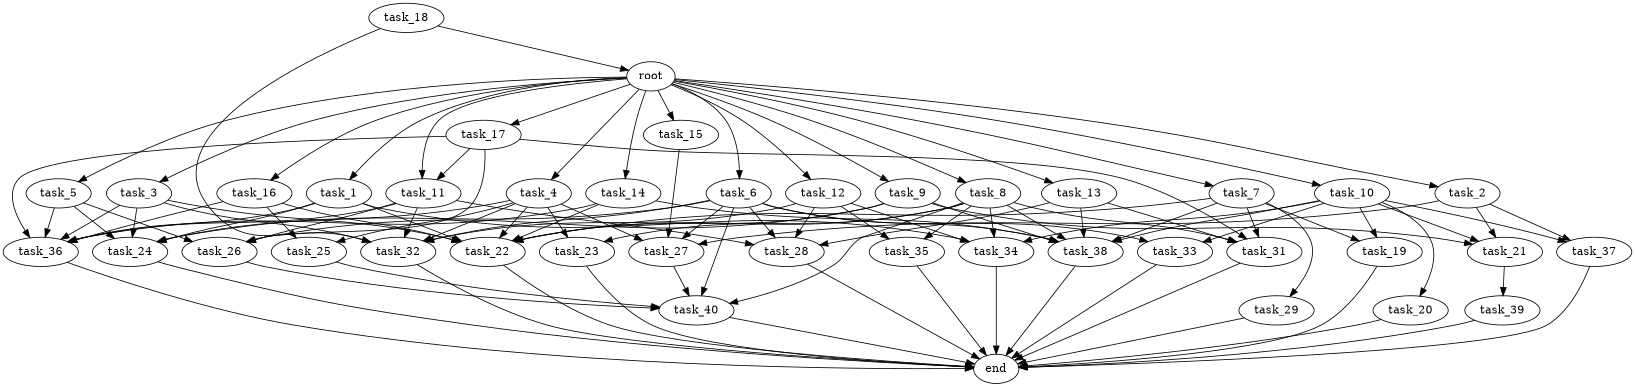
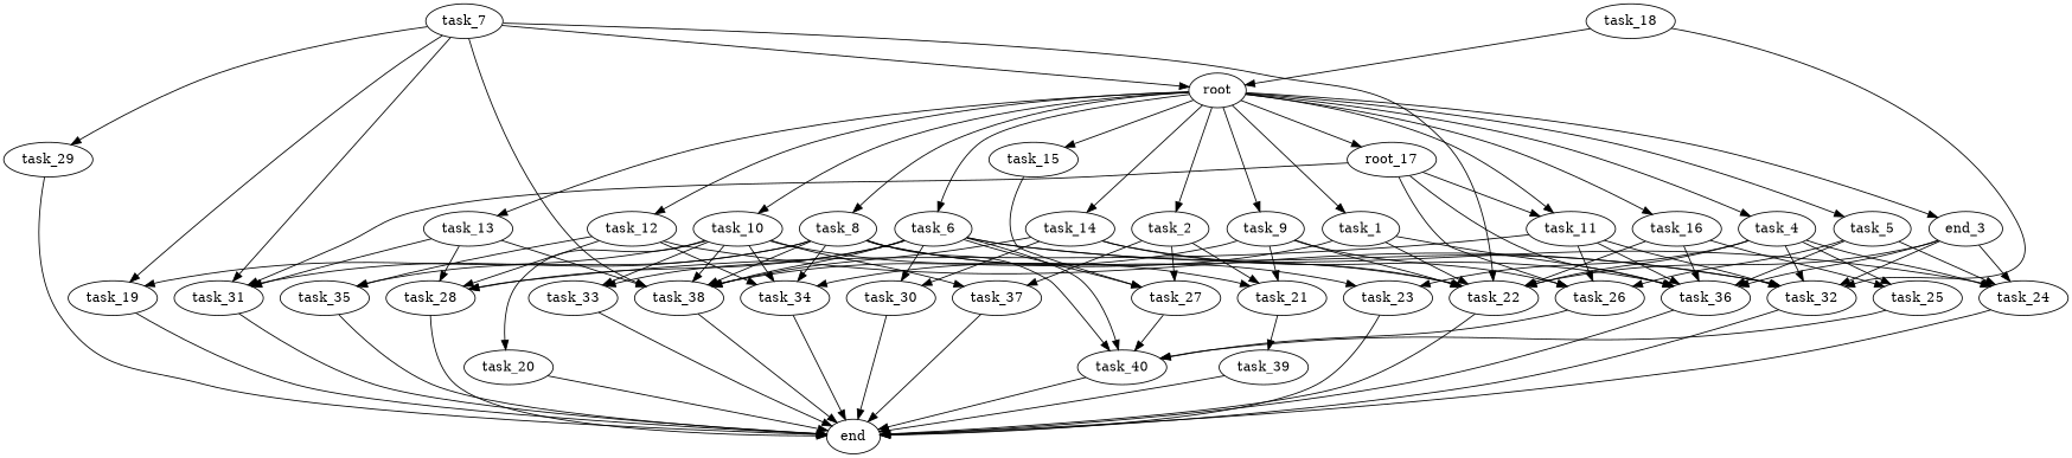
  digraph {
    root
    task_1
    task_2
-   task_3
+   task_3 [label=end_3]
    task_4
    task_5
    task_6
    task_7
    task_8
    task_9
    task_10
    task_11
    task_12
    task_13
    task_14
    task_15
    task_16
-   task_17
+   task_17 [label=root_17]
    task_22
    task_24
    task_34
    task_36
    task_21
    task_27
    task_37
    task_32
    task_23
    task_25
    task_26
    task_28
+   task_30
    task_33
    task_38
    task_40
    task_19
    task_29
    task_31
    task_35
    task_20
    task_18
    end
    task_39
    root -> task_1
    root -> task_2
    root -> task_3
    root -> task_4
    root -> task_5
    root -> task_6
-   root -> task_7
+   task_7 -> root
    root -> task_8
    root -> task_9
    root -> task_10
    root -> task_11
    root -> task_12
    root -> task_13
    root -> task_14
    root -> task_15
    root -> task_16
    root -> task_17
    task_1 -> task_22
-   task_1 -> task_24
    task_1 -> task_34
    task_1 -> task_36
    task_2 -> task_21
    task_2 -> task_27
    task_2 -> task_37
    task_3 -> task_22
    task_3 -> task_24
    task_3 -> task_36
    task_3 -> task_32
    task_4 -> task_22
    task_4 -> task_24
-   task_4 -> task_27
    task_4 -> task_32
    task_4 -> task_23
    task_4 -> task_25
    task_5 -> task_24
    task_5 -> task_36
    task_5 -> task_26
    task_6 -> task_24
    task_6 -> task_27
    task_6 -> task_32
    task_6 -> task_28
+   task_6 -> task_30
    task_6 -> task_33
    task_6 -> task_38
    task_6 -> task_40
    task_7 -> task_22
    task_7 -> task_38
    task_7 -> task_19
    task_7 -> task_29
    task_7 -> task_31
    task_8 -> task_22
    task_8 -> task_34
    task_8 -> task_23
    task_8 -> task_38
    task_8 -> task_40
    task_8 -> task_31
    task_8 -> task_35
    task_9 -> task_22
    task_9 -> task_21
    task_9 -> task_26
    task_9 -> task_38
    task_10 -> task_34
    task_10 -> task_21
    task_10 -> task_37
    task_10 -> task_33
    task_10 -> task_38
    task_10 -> task_19
    task_10 -> task_20
    task_11 -> task_36
    task_11 -> task_32
    task_11 -> task_26
    task_11 -> task_28
    task_12 -> task_34
    task_12 -> task_32
    task_12 -> task_28
    task_12 -> task_35
    task_13 -> task_28
    task_13 -> task_38
    task_13 -> task_31
    task_14 -> task_22
    task_14 -> task_36
+   task_14 -> task_30
    task_14 -> task_38
    task_15 -> task_27
    task_16 -> task_22
    task_16 -> task_36
    task_16 -> task_25
    task_17 -> task_11
    task_17 -> task_36
    task_17 -> task_26
    task_17 -> task_31
    task_22 -> end
    task_24 -> end
    task_34 -> end
    task_36 -> end
    task_21 -> task_39
    task_27 -> task_40
    task_37 -> end
    task_32 -> end
    task_23 -> end
    task_25 -> task_40
    task_26 -> task_40
    task_28 -> end
+   task_30 -> end
    task_33 -> end
    task_38 -> end
    task_40 -> end
    task_19 -> end
    task_29 -> end
    task_31 -> end
    task_35 -> end
    task_20 -> end
    task_18 -> root
    task_18 -> task_32
    task_39 -> end
  }
